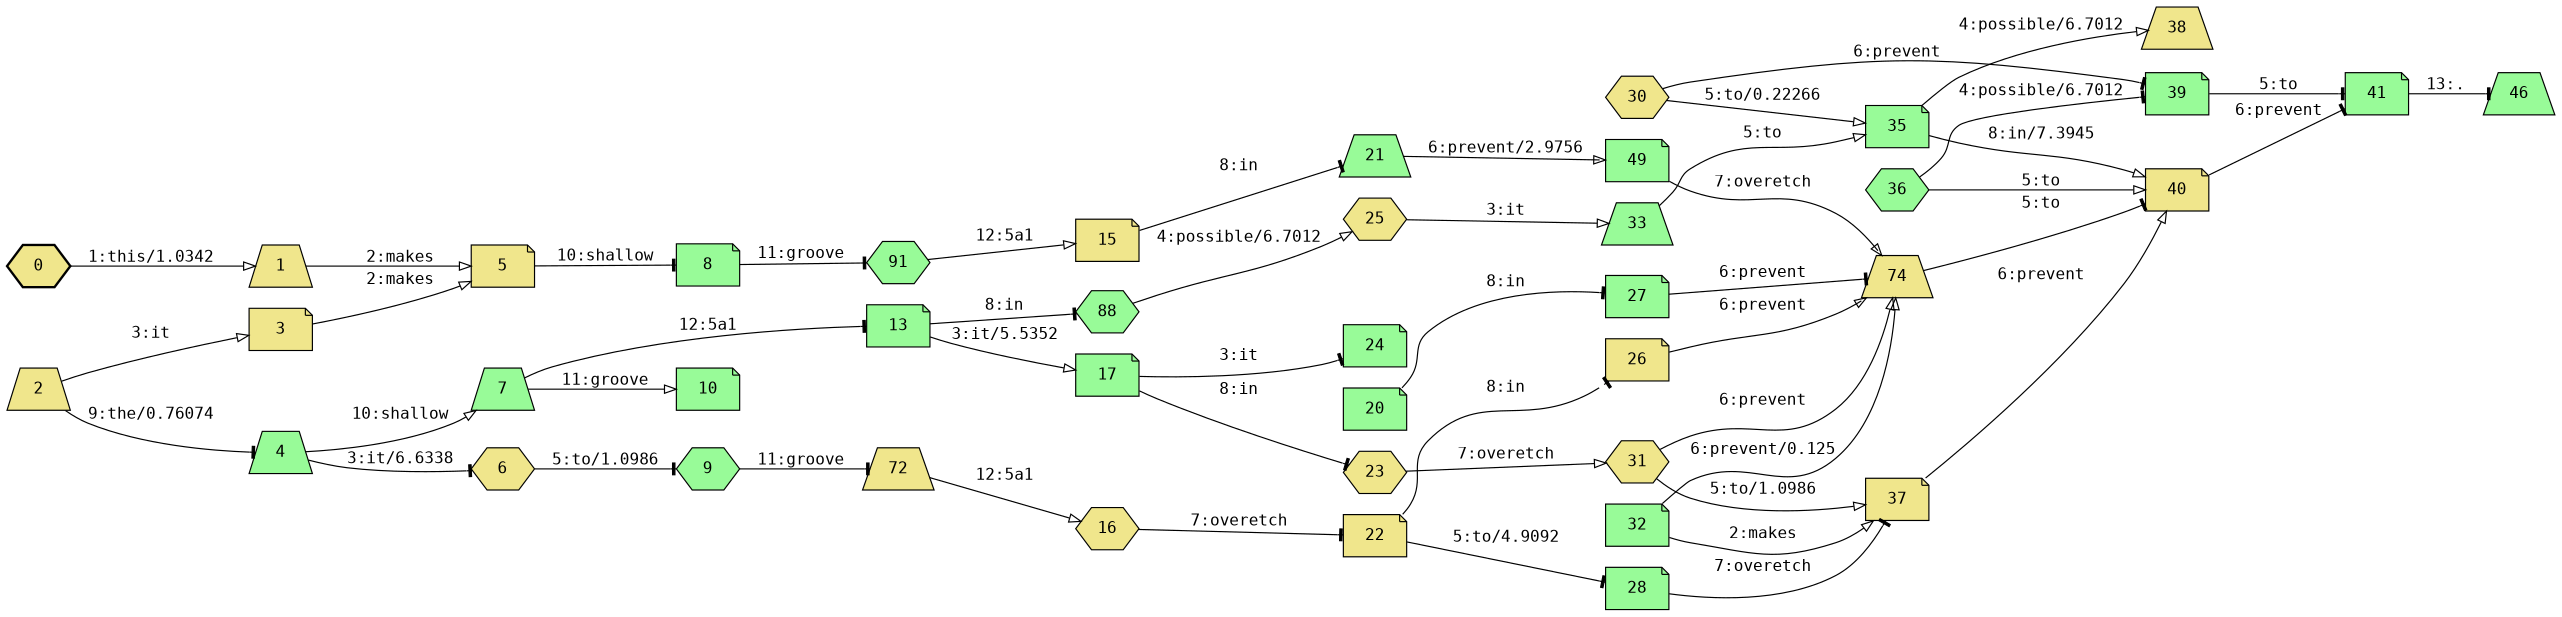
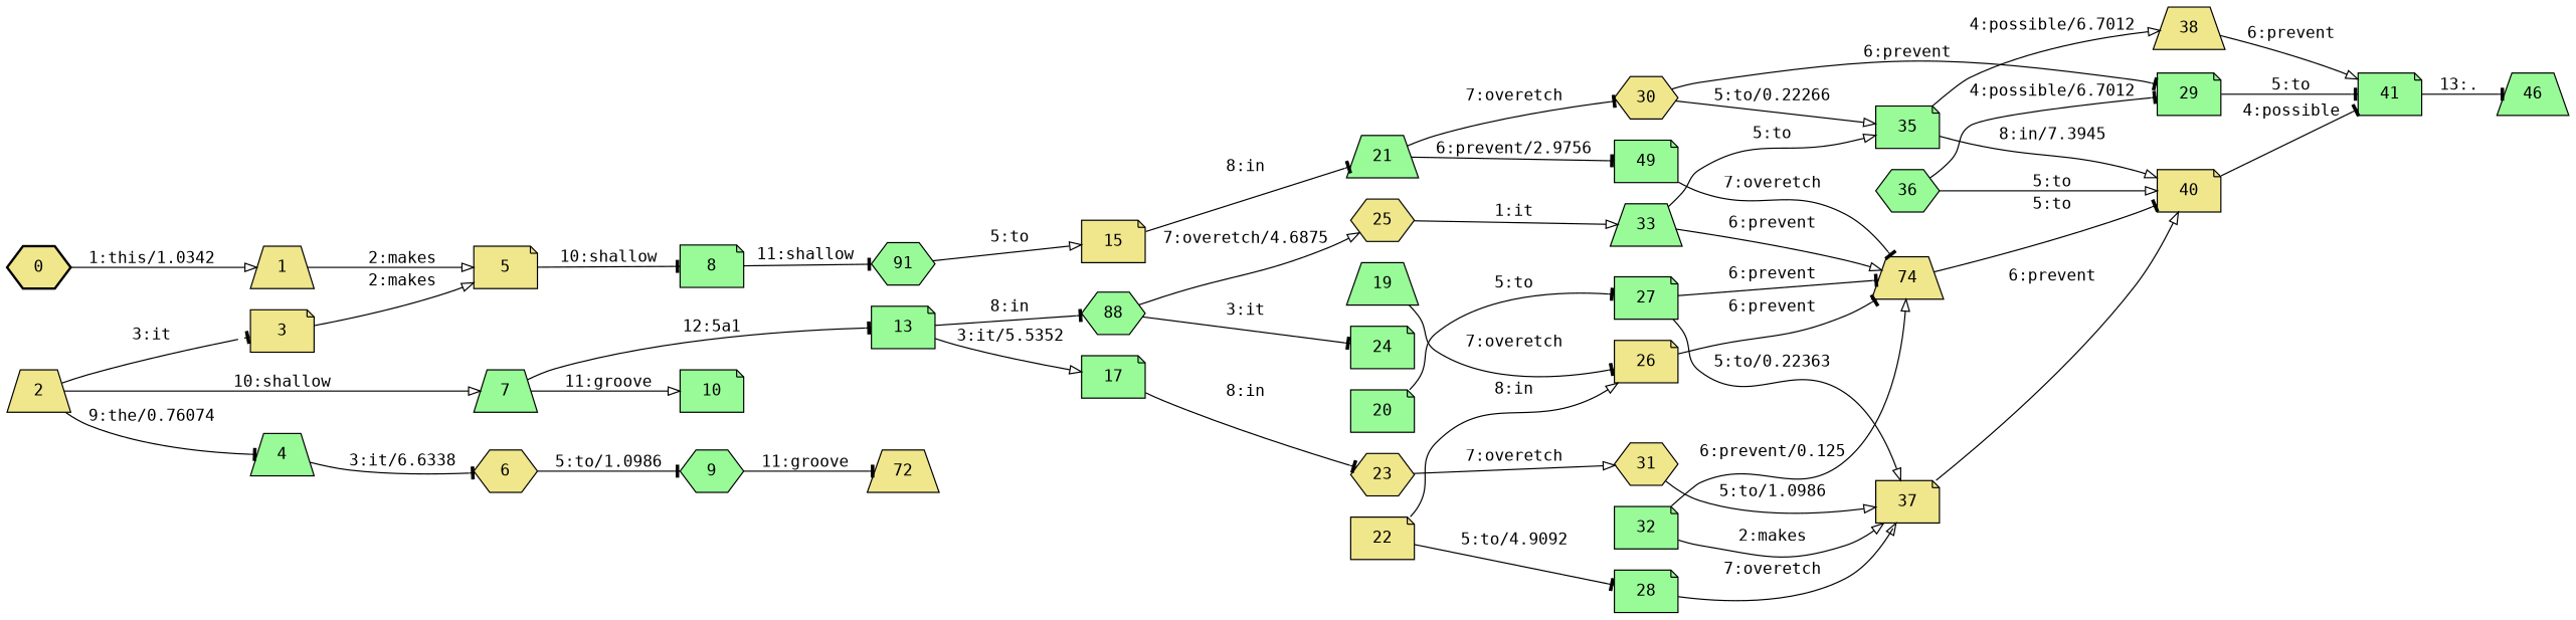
  digraph {
    fontname="DejaVu Sans Mono"
    nodesep=0.25
    rankdir=LR
    ranksep=0.4
    node [fillcolor=palegreen fontname="DejaVu Sans Mono" fontsize=14 shape=note style="solid,filled"]
    edge [arrowhead=tee fontname="DejaVu Sans Mono" fontsize=14]
    n1 [fillcolor=khaki label=0 shape=hexagon style="bold,filled"]
    n2 [fillcolor=khaki label=1 shape=trapezium]
    n3 [fillcolor=khaki label=5]
    n4 [fillcolor=khaki label=2 shape=trapezium]
    n5 [fillcolor=khaki label=3]
    n6 [label=4 shape=trapezium]
    n7 [fillcolor=khaki label=6 shape=hexagon]
    n8 [label=7 shape=trapezium]
    n9 [label=8]
    n10 [label=9 shape=hexagon]
    n11 [label=10]
    n12 [label=13]
    n13 [label=91 shape=hexagon]
    n14 [fillcolor=khaki label=72 shape=trapezium]
    n15 [fillcolor=khaki label=15]
-   n16 [fillcolor=khaki label=16 shape=hexagon]
    n17 [label=17]
    n18 [label=88 shape=hexagon]
    n19 [label=21 shape=trapezium]
    n20 [fillcolor=khaki label=22]
    n21 [fillcolor=khaki label=23 shape=hexagon]
    n22 [label=24]
    n23 [fillcolor=khaki label=25 shape=hexagon]
+   n24 [label=19 shape=trapezium]
    n25 [fillcolor=khaki label=26]
    n26 [label=20]
    n27 [label=27]
    n28 [label=49]
    n29 [fillcolor=khaki label=30 shape=hexagon]
    n30 [label=28]
    n31 [fillcolor=khaki label=31 shape=hexagon]
    n32 [label=33 shape=trapezium]
    n33 [fillcolor=khaki label=74 shape=trapezium]
    n34 [fillcolor=khaki label=37]
    n35 [label=35]
-   n36 [label=39]
+   n36 [label=29]
    n37 [label=32]
    n38 [fillcolor=khaki label=40]
    n39 [fillcolor=khaki label=38 shape=trapezium]
    n40 [label=36 shape=hexagon]
    n41 [label=41]
    n42 [label=46 shape=trapezium]
    n1 -> n2 [arrowhead=onormal label="1:this/1.0342"]
    n2 -> n3 [arrowhead=onormal label="2:makes"]
    n3 -> n9 [label="10:shallow"]
-   n4 -> n5 [arrowhead=onormal label="3:it"]
+   n4 -> n5 [label="3:it"]
    n4 -> n6 [label="9:the/0.76074"]
    n5 -> n3 [arrowhead=onormal label="2:makes"]
    n6 -> n7 [label="3:it/6.6338"]
-   n6 -> n8 [arrowhead=onormal label="10:shallow"]
+   n4 -> n8 [arrowhead=onormal label="10:shallow"]
    n7 -> n10 [label="5:to/1.0986"]
    n8 -> n11 [arrowhead=onormal label="11:groove"]
    n8 -> n12 [label="12:5a1"]
-   n9 -> n13 [label="11:groove"]
+   n9 -> n13 [label="11:shallow"]
    n10 -> n14 [label="11:groove"]
    n12 -> n17 [arrowhead=onormal label="3:it/5.5352"]
    n12 -> n18 [label="8:in"]
-   n13 -> n15 [arrowhead=onormal label="12:5a1"]
-   n14 -> n16 [arrowhead=onormal label="12:5a1"]
+   n13 -> n15 [arrowhead=onormal label="5:to"]
    n15 -> n19 [label="8:in"]
-   n16 -> n20 [label="7:overetch"]
    n17 -> n21 [label="8:in"]
-   n17 -> n22 [label="3:it"]
-   n18 -> n23 [arrowhead=onormal label="4:possible/6.7012"]
-   n19 -> n28 [arrowhead=onormal label="6:prevent/2.9756"]
-   n20 -> n25 [label="8:in"]
+   n18 -> n22 [label="3:it"]
+   n18 -> n23 [arrowhead=onormal label="7:overetch/4.6875"]
+   n19 -> n28 [label="6:prevent/2.9756"]
+   n19 -> n29 [label="7:overetch"]
+   n20 -> n25 [arrowhead=onormal label="8:in"]
    n20 -> n30 [label="5:to/4.9092"]
    n21 -> n31 [arrowhead=onormal label="7:overetch"]
-   n23 -> n32 [arrowhead=onormal label="3:it"]
-   n25 -> n33 [arrowhead=onormal label="6:prevent"]
-   n26 -> n27 [label="8:in"]
+   n23 -> n32 [arrowhead=onormal label="1:it"]
+   n24 -> n25 [label="7:overetch"]
+   n25 -> n33 [label="6:prevent"]
+   n26 -> n27 [label="5:to"]
    n27 -> n33 [label="6:prevent"]
-   n28 -> n33 [arrowhead=onormal label="7:overetch"]
+   n27 -> n34 [arrowhead=onormal label="5:to/0.22363"]
+   n28 -> n33 [label="7:overetch"]
    n29 -> n35 [arrowhead=onormal label="5:to/0.22266"]
    n29 -> n36 [label="6:prevent"]
-   n30 -> n34 [label="7:overetch"]
-   n31 -> n33 [arrowhead=onormal label="6:prevent"]
+   n30 -> n34 [arrowhead=onormal label="7:overetch"]
+   n32 -> n33 [arrowhead=onormal label="6:prevent"]
    n31 -> n34 [arrowhead=onormal label="5:to/1.0986"]
    n32 -> n35 [arrowhead=onormal label="5:to"]
    n33 -> n38 [label="5:to"]
    n34 -> n38 [arrowhead=onormal label="6:prevent"]
    n35 -> n38 [arrowhead=onormal label="8:in/7.3945"]
    n35 -> n39 [arrowhead=onormal label="4:possible/6.7012"]
    n36 -> n41 [label="5:to"]
    n37 -> n33 [arrowhead=onormal label="6:prevent/0.125"]
    n37 -> n34 [arrowhead=onormal label="2:makes"]
-   n38 -> n41 [label="6:prevent"]
+   n38 -> n41 [label="4:possible"]
+   n39 -> n41 [arrowhead=onormal label="6:prevent"]
    n40 -> n36 [label="4:possible/6.7012"]
    n40 -> n38 [arrowhead=onormal label="5:to"]
    n41 -> n42 [label="13:."]
  }
